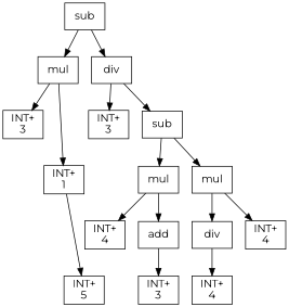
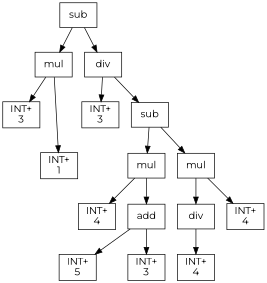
  digraph {
    fontname=Montserrat
    node [fontname=Montserrat shape=box]
    edge [fontname=Montserrat]
    n1 [label=sub]
    n2 [label=mul]
    n3 [label=div]
    n4 [label="INT+\n3"]
    n5 [label="INT+\n1"]
    n6 [label="INT+\n3"]
    n7 [label=sub]
    n8 [label=mul]
    n9 [label=mul]
    n10 [label="INT+\n4"]
    n11 [label=add]
    n12 [label=div]
    n13 [label="INT+\n4"]
    n14 [label="INT+\n3"]
    n15 [label="INT+\n5"]
    n16 [label="INT+\n4"]
    n1 -> n2
    n1 -> n3
    n2 -> n4
    n2 -> n5
    n3 -> n6
    n3 -> n7
    n7 -> n8
    n7 -> n9
    n8 -> n10
    n8 -> n11
    n9 -> n12
    n9 -> n13
    n11 -> n14
-   n5 -> n15
+   n11 -> n15
    n12 -> n16
  }
